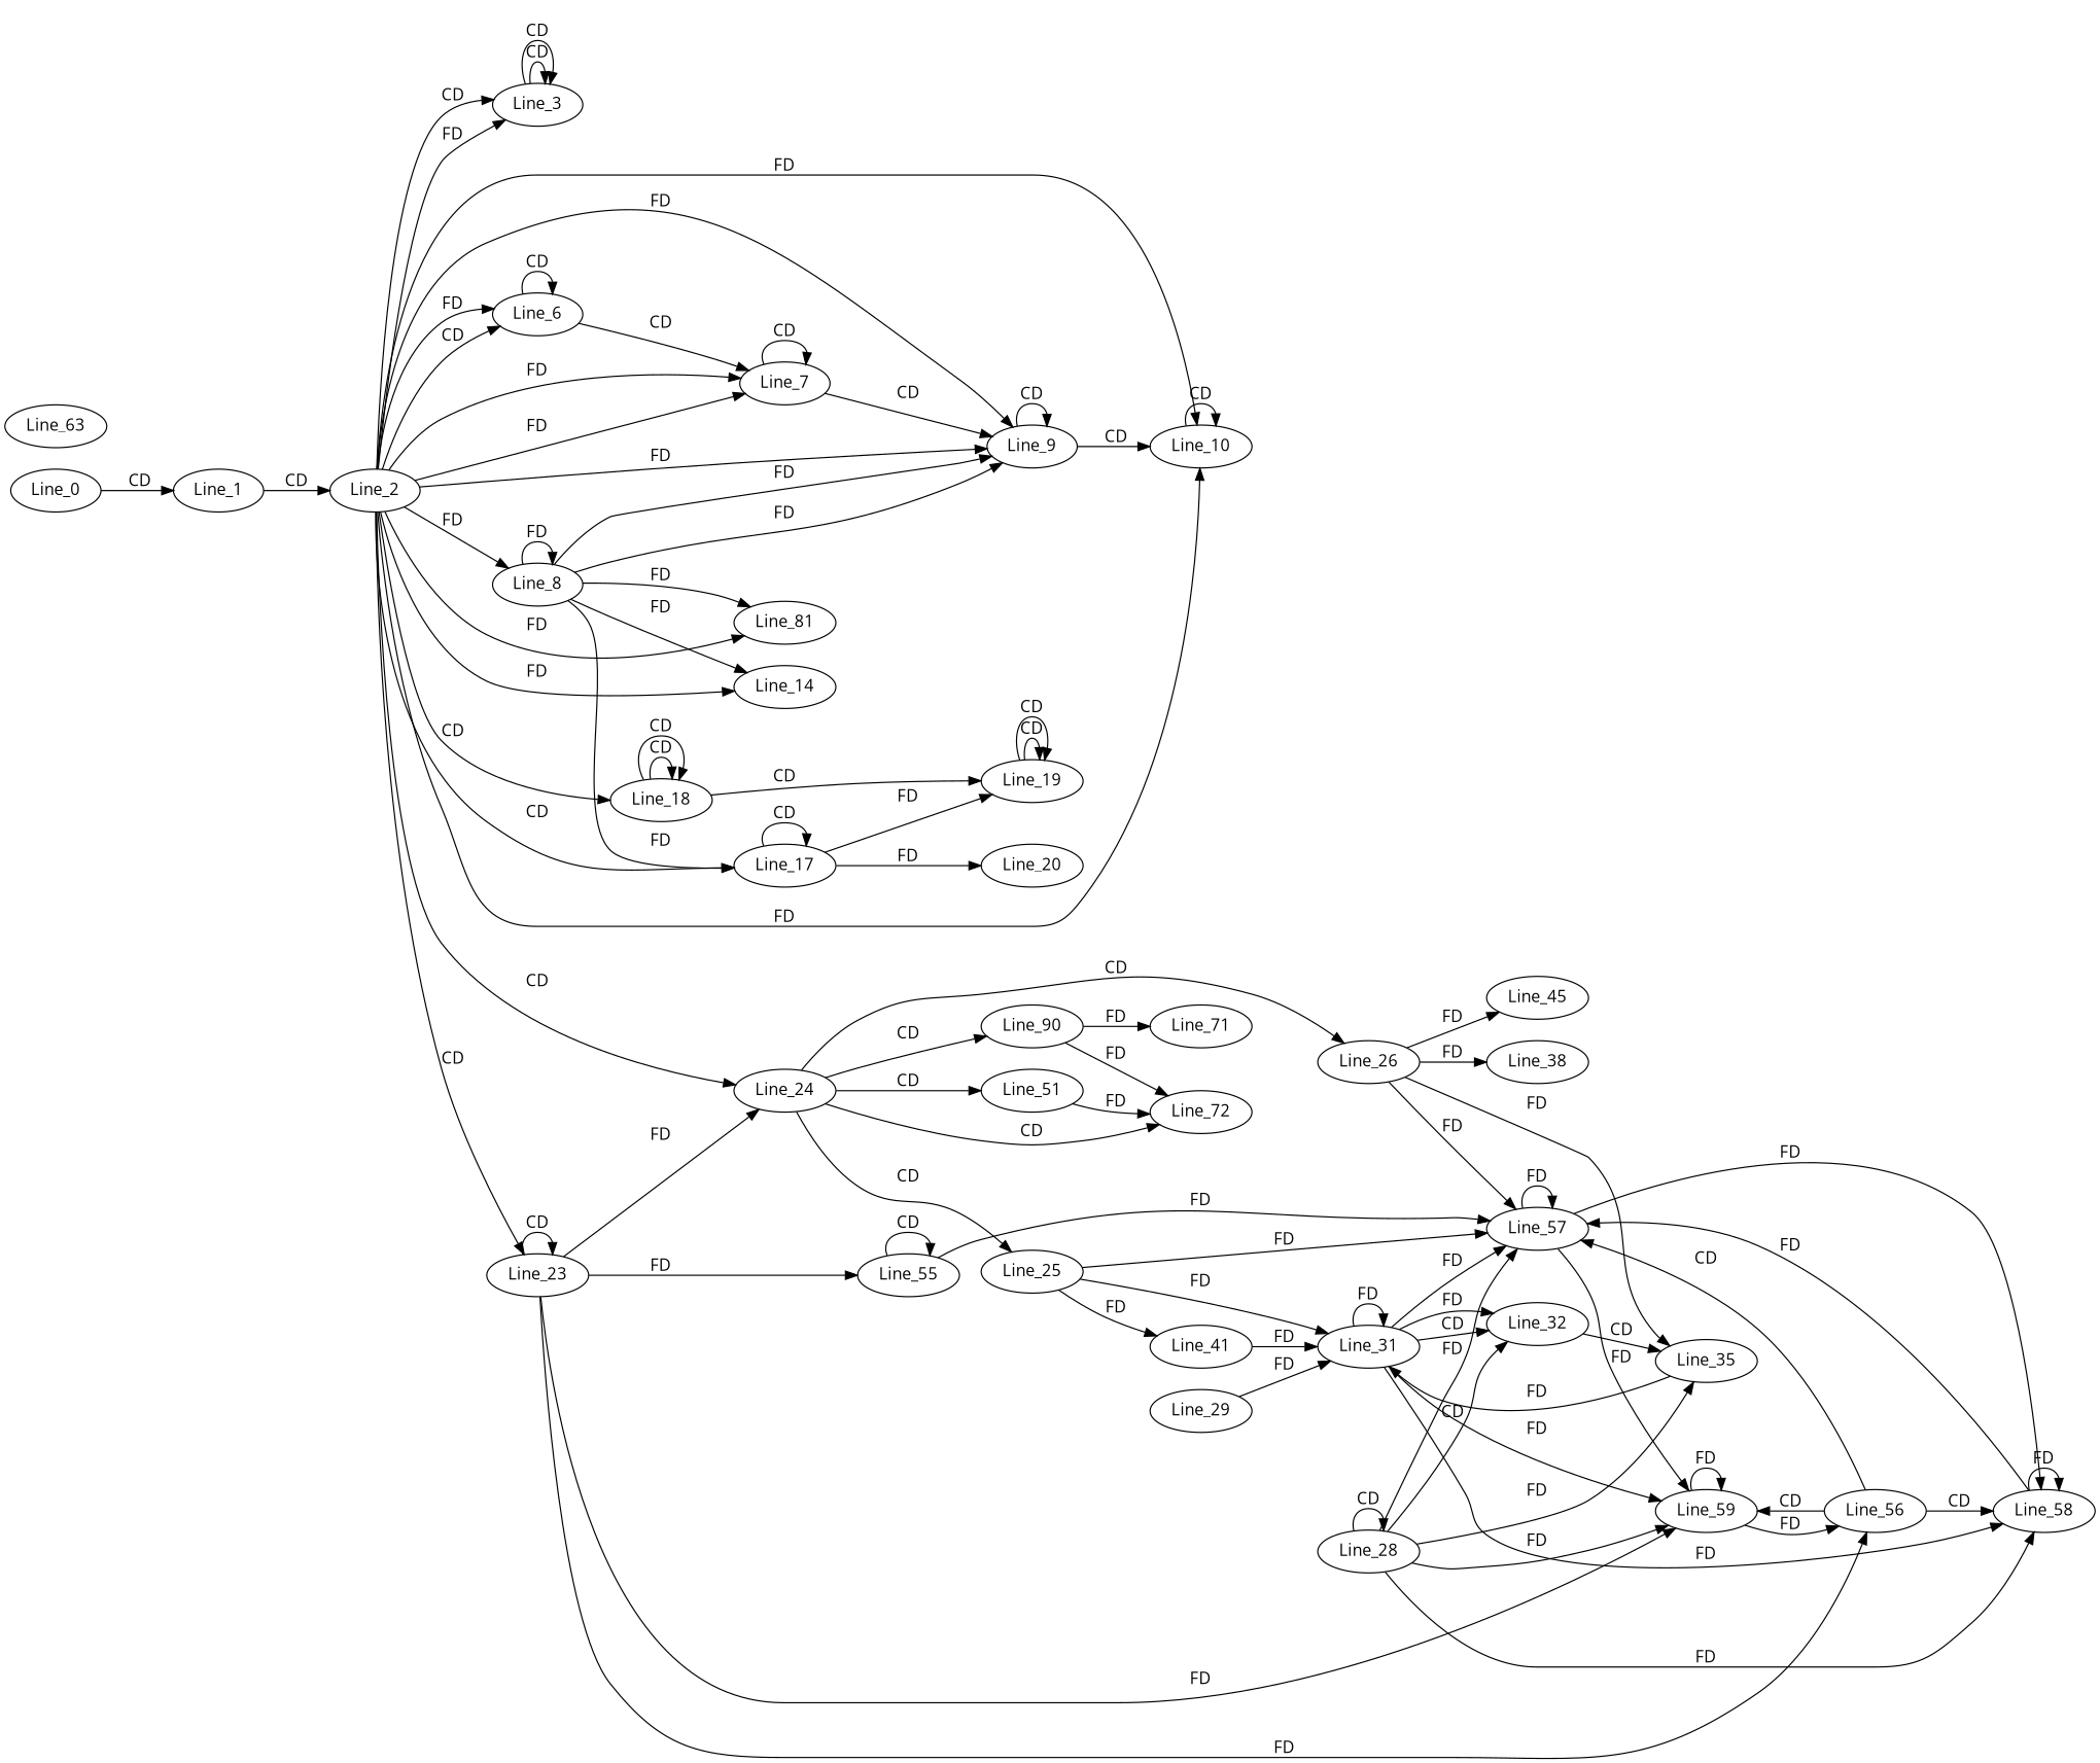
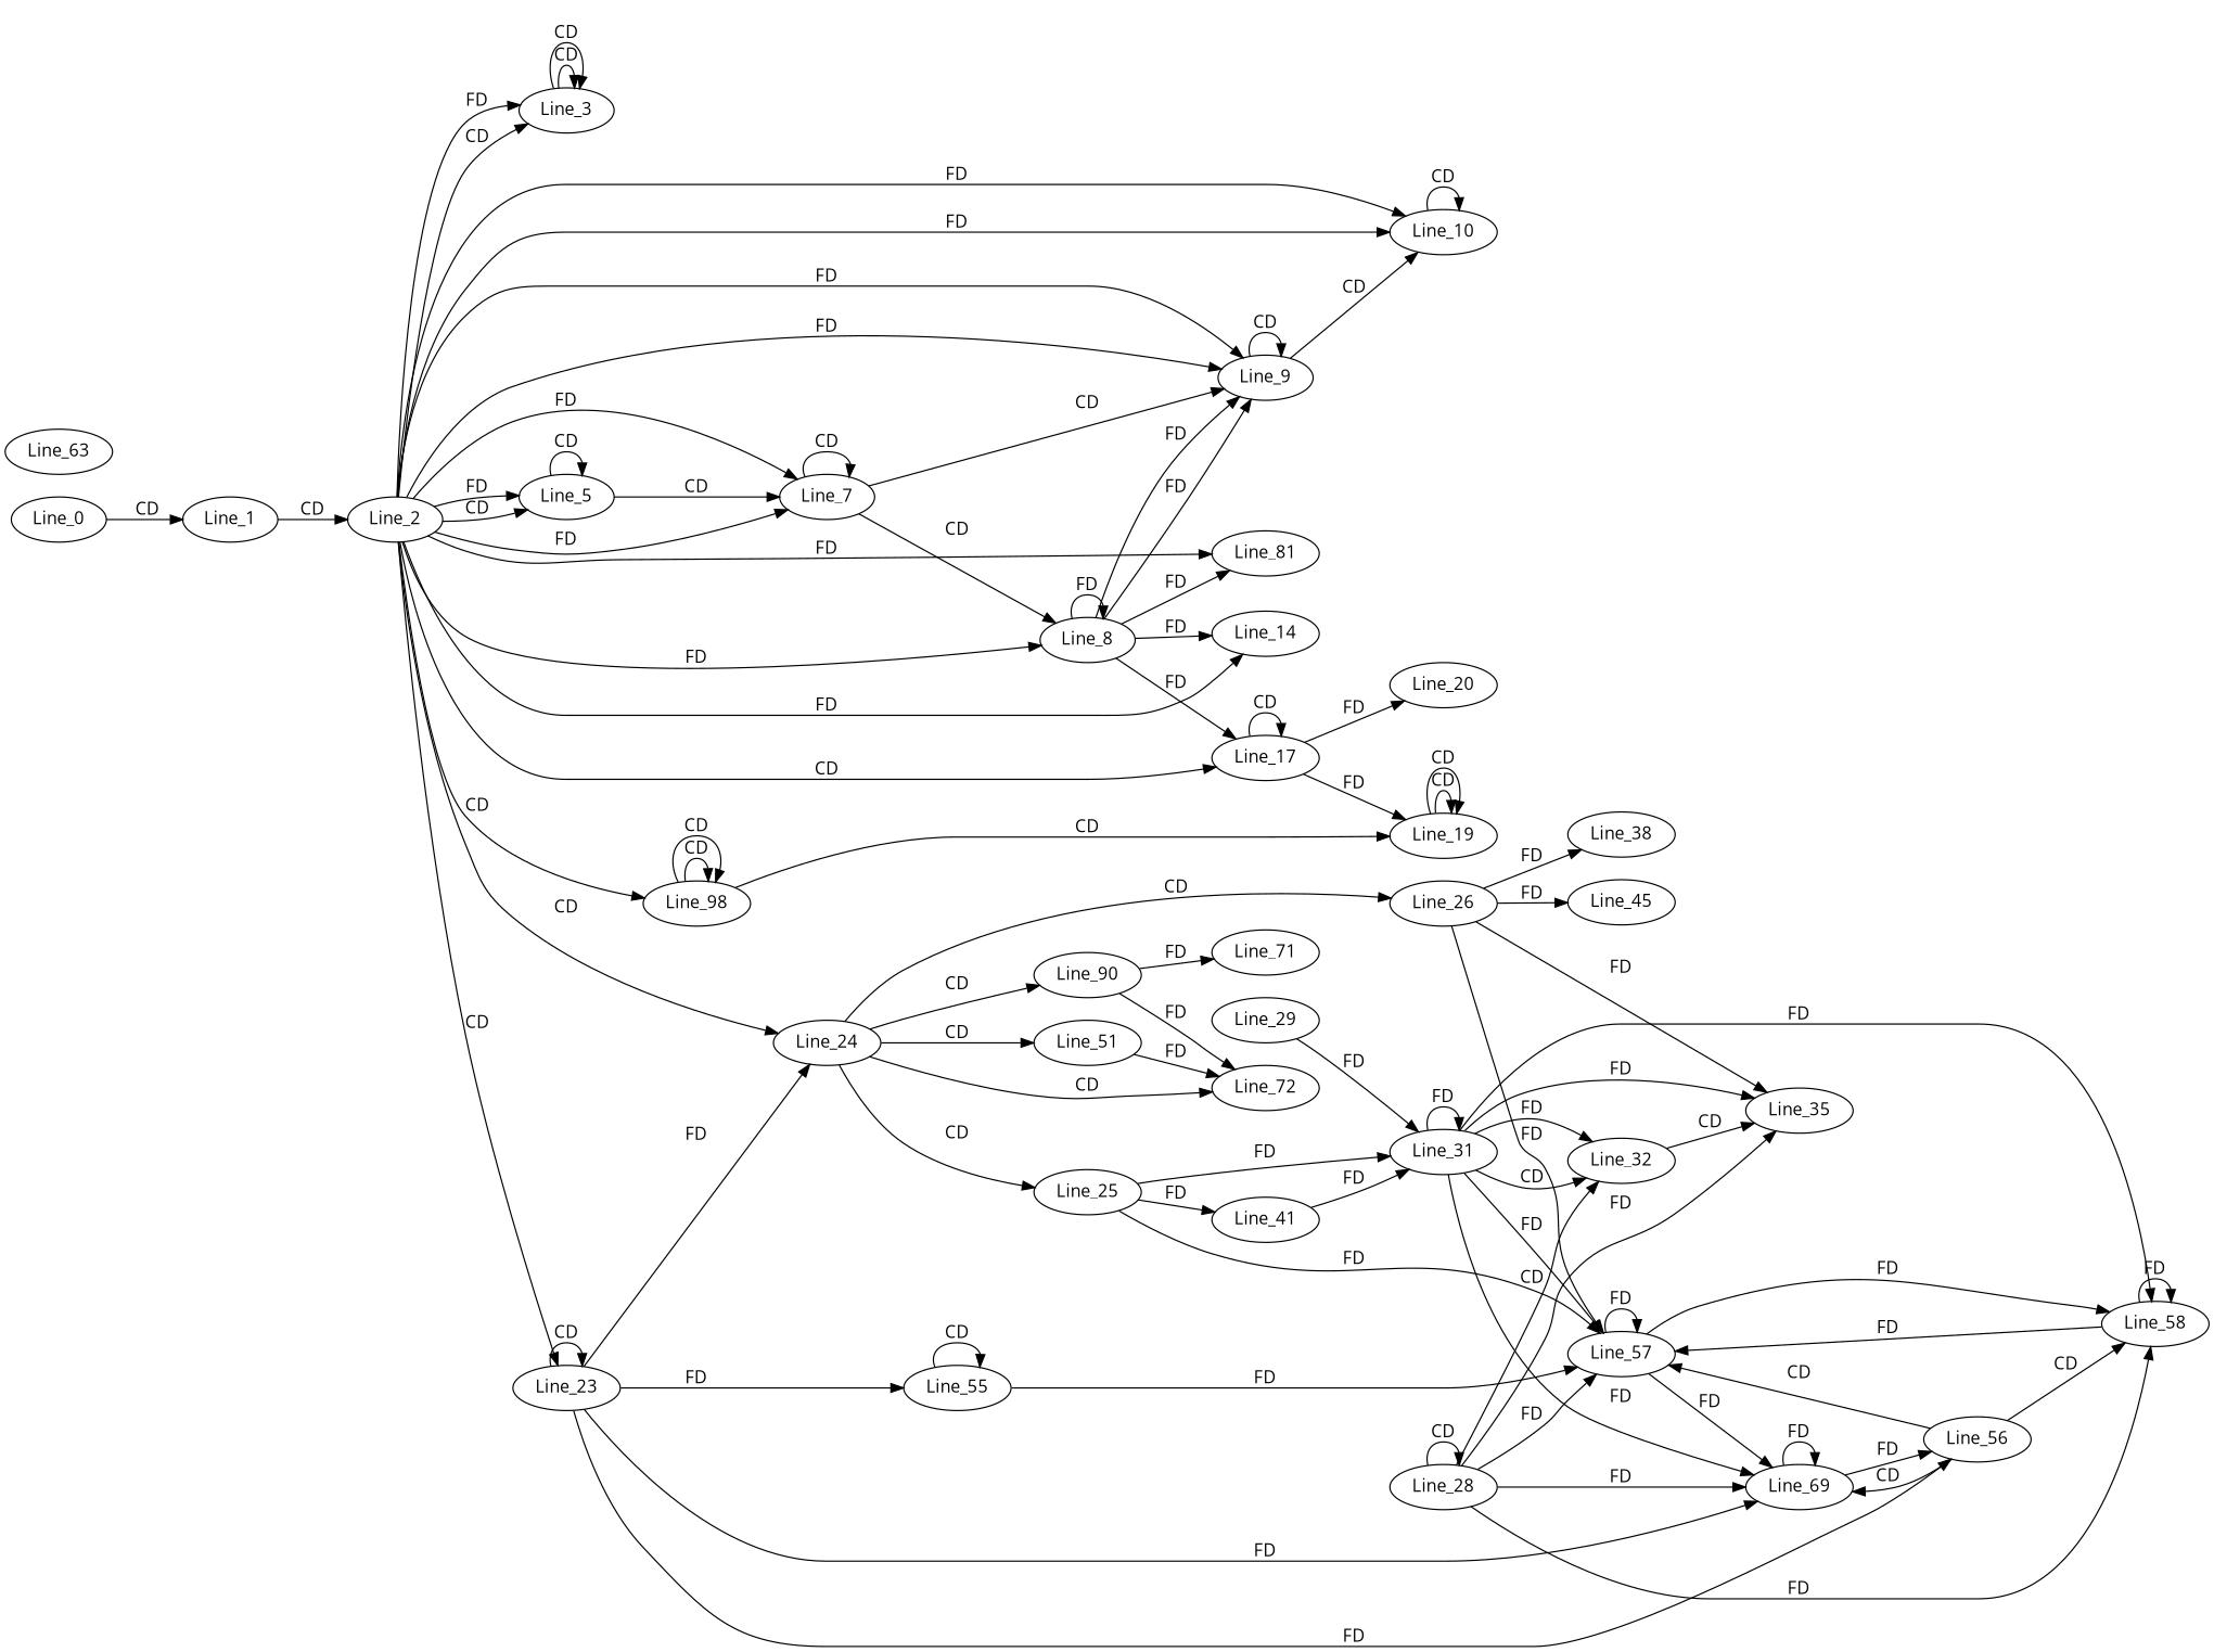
  digraph {
    fontname="Open Sans"
    rankdir=LR
    node [fontname="Open Sans"]
    edge [fontname="Open Sans"]
    Line_0
    Line_1
    Line_2
    Line_3
-   Line_6
+   Line_6 [label=Line_5]
    Line_7
    Line_8
    Line_9
    Line_10
    n10 [label=Line_81]
    Line_14
    Line_17
-   Line_18
+   Line_18 [label=Line_98]
    Line_23
    Line_24
    Line_19
    Line_20
    Line_55
    Line_56
-   Line_59
+   Line_59 [label=Line_69]
    Line_25
    Line_26
    n23 [label=Line_90]
    Line_51
    n25 [label=Line_72]
    Line_57
    Line_58
    Line_31
    Line_41
    Line_35
    Line_38
    Line_45
    Line_71
    Line_32
    Line_28
    Line_29
    Line_63
    Line_0 -> Line_1 [label=CD]
    Line_1 -> Line_2 [label=CD]
    Line_2 -> Line_3 [label=CD]
    Line_2 -> Line_3 [label=FD]
    Line_2 -> Line_6 [label=CD]
    Line_2 -> Line_6 [label=FD]
    Line_2 -> Line_7 [label=FD]
    Line_2 -> Line_7 [label=FD]
    Line_2 -> Line_8 [label=FD]
    Line_2 -> Line_9 [label=FD]
    Line_2 -> Line_9 [label=FD]
    Line_2 -> Line_10 [label=FD]
    Line_2 -> Line_10 [label=FD]
    Line_2 -> n10 [label=FD]
    Line_2 -> Line_14 [label=FD]
    Line_2 -> Line_17 [label=CD]
    Line_2 -> Line_18 [label=CD]
    Line_2 -> Line_23 [label=CD]
    Line_2 -> Line_24 [label=CD]
    Line_3 -> Line_3 [label=CD]
    Line_3 -> Line_3 [label=CD]
    Line_6 -> Line_6 [label=CD]
    Line_6 -> Line_7 [label=CD]
    Line_7 -> Line_7 [label=CD]
+   Line_7 -> Line_8 [label=CD]
    Line_7 -> Line_9 [label=CD]
    Line_8 -> Line_8 [label=FD]
    Line_8 -> Line_9 [label=FD]
    Line_8 -> Line_9 [label=FD]
    Line_8 -> n10 [label=FD]
    Line_8 -> Line_14 [label=FD]
    Line_8 -> Line_17 [label=FD]
    Line_9 -> Line_9 [label=CD]
    Line_9 -> Line_10 [label=CD]
    Line_10 -> Line_10 [label=CD]
    Line_17 -> Line_17 [label=CD]
    Line_17 -> Line_19 [label=FD]
    Line_17 -> Line_20 [label=FD]
    Line_18 -> Line_18 [label=CD]
    Line_18 -> Line_18 [label=CD]
    Line_18 -> Line_19 [label=CD]
    Line_23 -> Line_23 [label=CD]
    Line_23 -> Line_24 [label=FD]
    Line_23 -> Line_55 [label=FD]
    Line_23 -> Line_56 [label=FD]
    Line_23 -> Line_59 [label=FD]
    Line_24 -> Line_25 [label=CD]
    Line_24 -> Line_26 [label=CD]
    Line_24 -> n23 [label=CD]
    Line_24 -> Line_51 [label=CD]
    Line_24 -> n25 [label=CD]
    Line_19 -> Line_19 [label=CD]
    Line_19 -> Line_19 [label=CD]
    Line_55 -> Line_55 [label=CD]
    Line_55 -> Line_57 [label=FD]
    Line_56 -> Line_59 [label=CD]
    Line_56 -> Line_57 [label=CD]
    Line_56 -> Line_58 [label=CD]
    Line_59 -> Line_56 [label=FD]
    Line_59 -> Line_59 [label=FD]
    Line_25 -> Line_57 [label=FD]
    Line_25 -> Line_31 [label=FD]
    Line_25 -> Line_41 [label=FD]
    Line_26 -> Line_57 [label=FD]
    Line_26 -> Line_35 [label=FD]
    Line_26 -> Line_38 [label=FD]
    Line_26 -> Line_45 [label=FD]
    n23 -> n25 [label=FD]
    n23 -> Line_71 [label=FD]
    Line_51 -> n25 [label=FD]
    Line_57 -> Line_59 [label=FD]
    Line_57 -> Line_57 [label=FD]
    Line_57 -> Line_58 [label=FD]
    Line_58 -> Line_57 [label=FD]
    Line_58 -> Line_58 [label=FD]
    Line_31 -> Line_59 [label=FD]
    Line_31 -> Line_57 [label=FD]
    Line_31 -> Line_58 [label=FD]
    Line_31 -> Line_31 [label=FD]
-   Line_35 -> Line_31 [label=FD]
+   Line_31 -> Line_35 [label=FD]
    Line_31 -> Line_32 [label=CD]
    Line_31 -> Line_32 [label=FD]
    Line_41 -> Line_31 [label=FD]
    Line_32 -> Line_35 [label=CD]
    Line_28 -> Line_59 [label=FD]
    Line_28 -> Line_57 [label=FD]
    Line_28 -> Line_58 [label=FD]
    Line_28 -> Line_35 [label=FD]
    Line_28 -> Line_32 [label=CD]
    Line_28 -> Line_28 [label=CD]
    Line_29 -> Line_31 [label=FD]
  }
